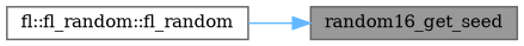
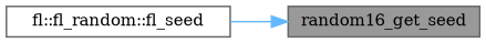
  digraph {
    rankdir=RL
    fontname="DejaVu Serif"
    node [fontname="DejaVu Serif" fontsize=10 shape=box style=filled]
    n1 [color=gray40 fillcolor=grey60 fontcolor=black height=0.2 label=random16_get_seed width=0.4]
-   n2 [color=grey40 fillcolor=white height=0.2 label="fl::fl_random::fl_random" width=0.4]
+   n2 [color=grey40 fillcolor=white height=0.2 label="fl::fl_random::fl_seed" width=0.4]
    n1 -> n2 [color=steelblue1 dir=back fontname="DejaVu Serif" fontsize=10 labelfontname=Helvetica labelfontsize=10 style=solid]
  }
